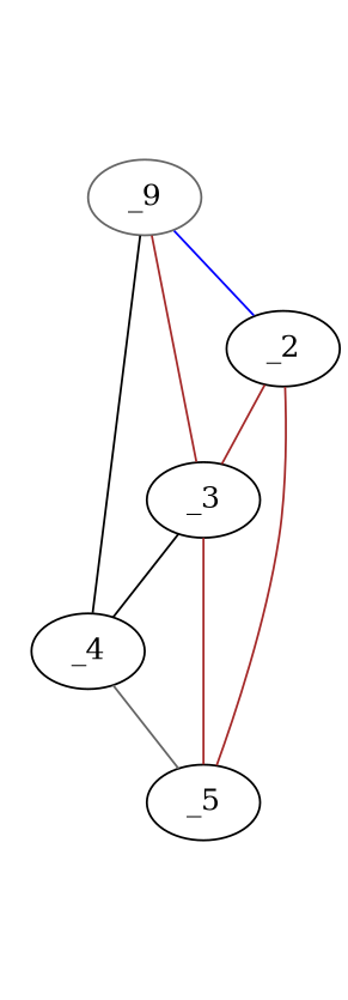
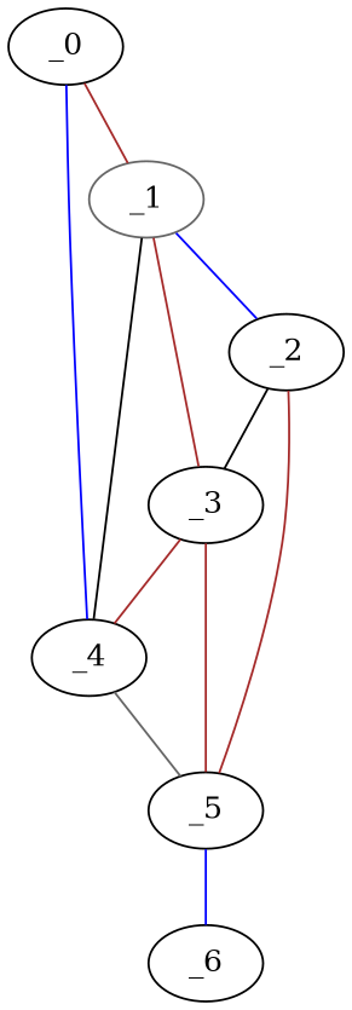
  graph {
    node [color=black x=93 y=52]
    edge [color=brown valence=2]
-   _1 [color=gray40 x=68 y=8 label=_9]
+   _0 [x=49]
+   _1 [color=gray40 x=68 y=8]
    _4 [x=90 y=19]
    _2 [x=85 y=6]
    _3 [x=88 y=11]
    _5 [y=23]
+   _6
+   _0 -- _1 [valence=1]
+   _0 -- _4 [color=blue]
    _1 -- _4 [color=black]
    _1 -- _2 [color=blue valence=1]
    _1 -- _3
    _4 -- _5 [color=gray40]
-   _2 -- _3 [valence=1]
+   _2 -- _3 [color=black valence=1]
    _2 -- _5
-   _3 -- _4 [color=black]
+   _3 -- _4
    _3 -- _5 [valence=1]
+   _5 -- _6 [color=blue valence=1]
  }
